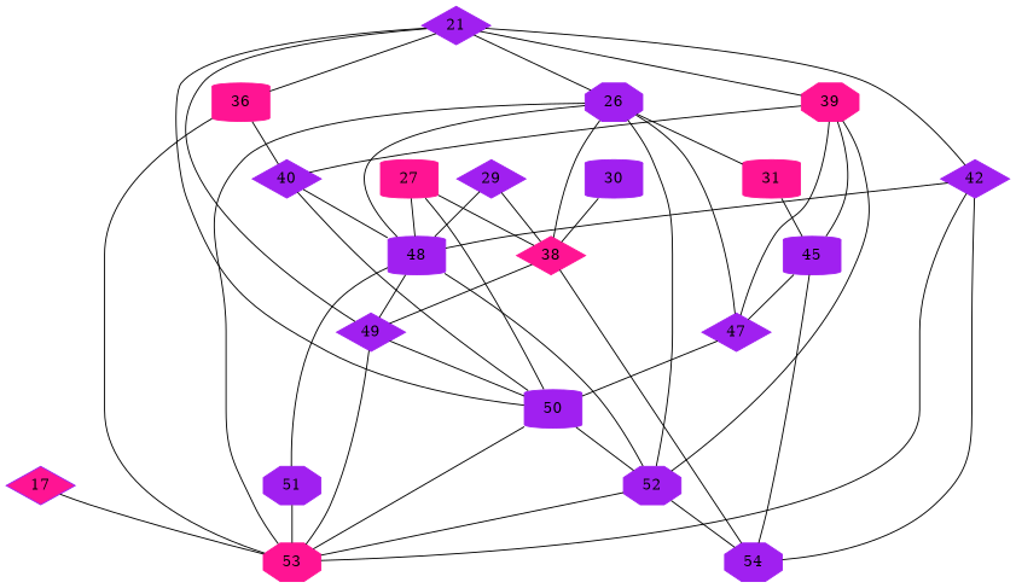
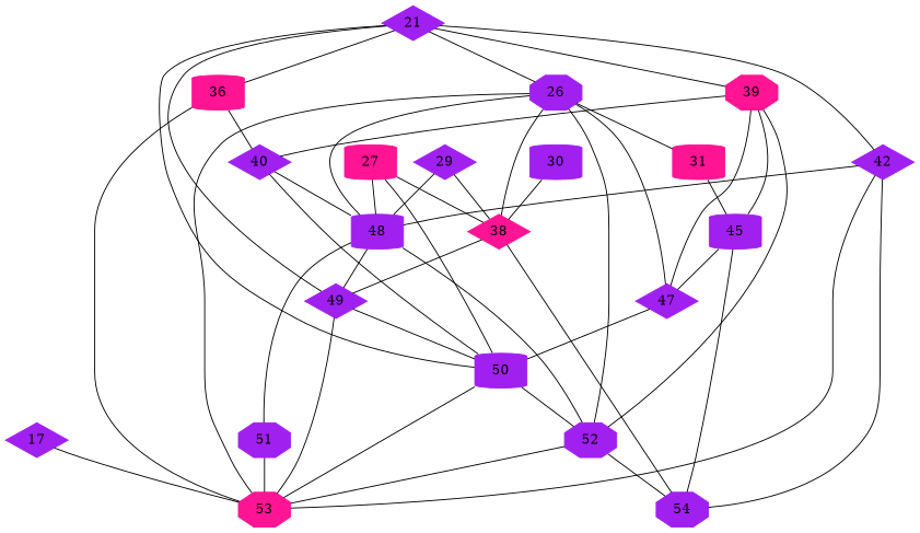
  graph {
    node [color=purple shape=diamond style=filled]
    53 [color=deeppink shape=octagon super="+10+33+28+44"]
-   17 [fillcolor=deeppink]
+   17
    54 [shape=octagon]
    21 [super="+7+18+15"]
    26 [shape=octagon super="+16"]
    36 [color=deeppink shape=cylinder]
    39 [color=deeppink shape=octagon super="+24"]
    42 [super="+22"]
    49 [super="+35"]
    50 [shape=cylinder super="+13+43+46"]
    31 [color=deeppink shape=cylinder]
    38 [color=deeppink super="+14"]
    47 [super="+20+9+25"]
    48 [shape=cylinder super="+23+41"]
    52 [shape=octagon super="+6+32"]
    40
    45 [shape=cylinder super="+4"]
    51 [shape=octagon]
    27 [color=deeppink shape=cylinder]
    29
    30 [shape=cylinder]
    17 -- 53
    21 -- 26 [weight=2]
    21 -- 36
    21 -- 39
    21 -- 42
    21 -- 49 [weight=2]
    21 -- 50
    26 -- 53
    26 -- 31
    26 -- 38
    26 -- 47 [weight=2]
    26 -- 48
    26 -- 52 [weight=2]
    36 -- 53 [weight=3]
    36 -- 40
    39 -- 47
    39 -- 52
    39 -- 40
    39 -- 45
    42 -- 53
    42 -- 54
    42 -- 48
    49 -- 53 [weight=2]
    49 -- 50
    50 -- 53 [weight=2]
    50 -- 52 [weight=4]
    31 -- 45
    38 -- 54
    38 -- 49 [weight=2]
    47 -- 50 [weight=5]
    48 -- 49 [weight=2]
    48 -- 52
    48 -- 51
    52 -- 53
    52 -- 54 [weight=3]
    40 -- 50
    40 -- 48
    45 -- 54 [weight=2]
    45 -- 47 [weight=2]
    51 -- 53 [weight=2]
    27 -- 50
    27 -- 38
    27 -- 48
    29 -- 38
    29 -- 48
    30 -- 38 [weight=2]
  }
